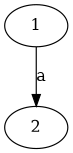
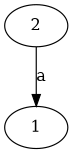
  digraph {
    1 [is_final=False is_start=True]
    2 [is_final=True is_start=False]
-   1 -> 2 [label=a]
+   2 -> 1 [label=a]
  }
